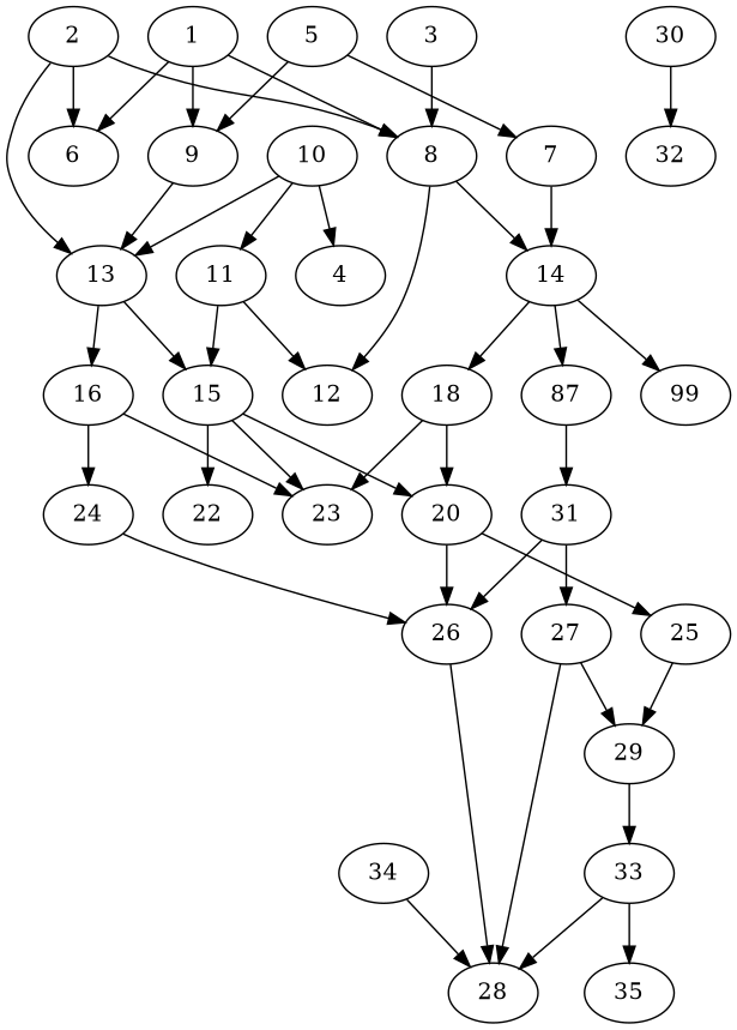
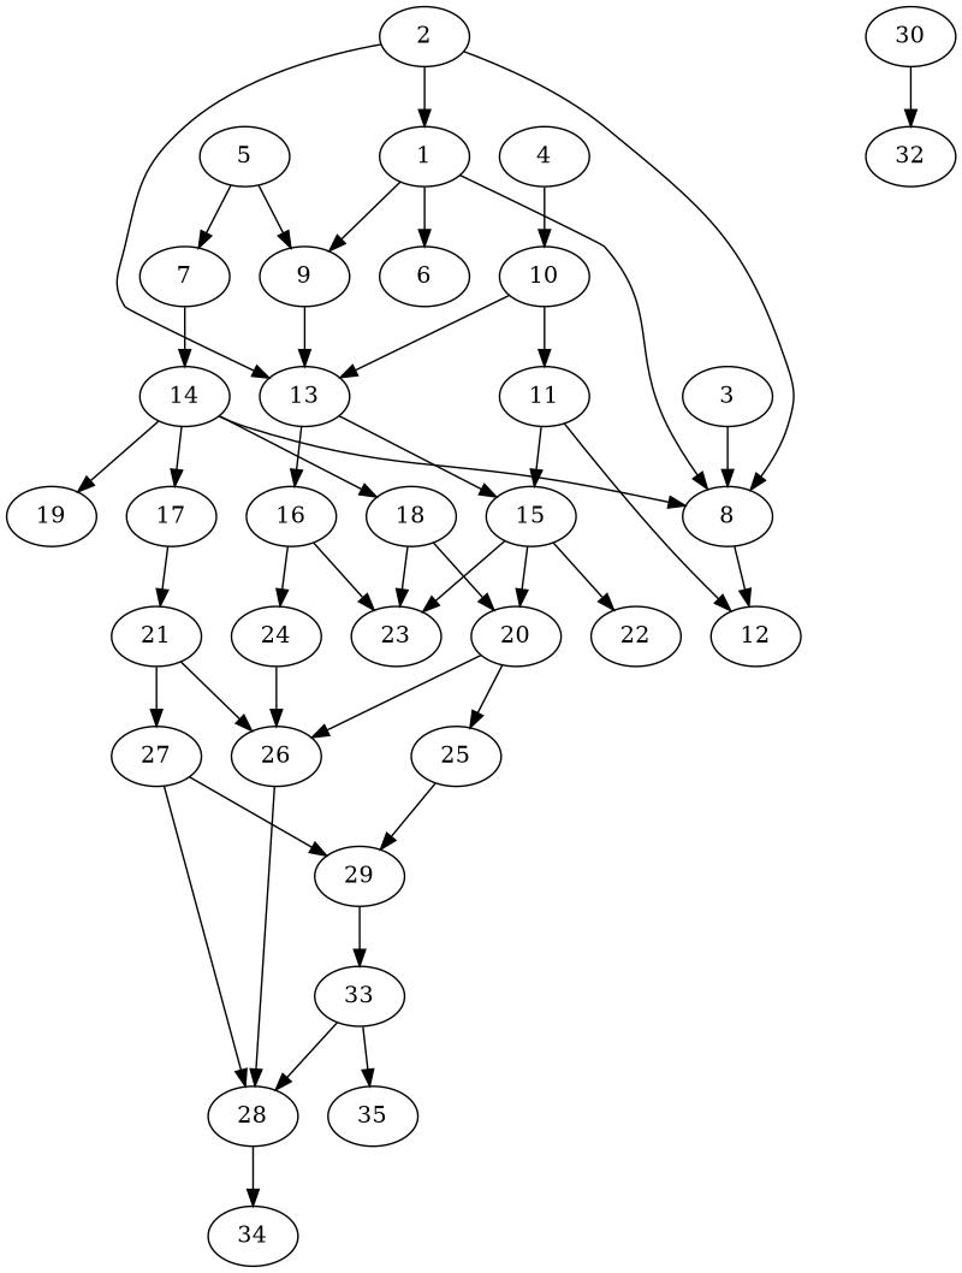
  digraph {
    node [alpha=0.06]
    1 [expect_size=35234816]
    6 [alpha=0.12 expect_size=5308416]
    8 [alpha=0.12 expect_size=40407040]
    9 [alpha=0.07 expect_size=48602112]
    14 [alpha=0.11 expect_size=19052544]
    12 [alpha=0.02 expect_size=29121536]
    13 [alpha=0.14 expect_size=36460544]
    15 [expect_size=33548288]
    16 [expect_size=37547008]
-   17 [alpha=0.04 expect_size=17537024 label=87]
+   17 [alpha=0.04 expect_size=17537024]
    18 [alpha=0.15 expect_size=19793920]
-   19 [alpha=0.17 expect_size=48011264 label=99]
+   19 [alpha=0.17 expect_size=48011264]
    2 [alpha=0.03 expect_size=47905792]
    3 [alpha=0.13 expect_size=35944448]
    7 [alpha=0.01 expect_size=51237888]
    4 [expect_size=21099520]
    10 [alpha=0.16 expect_size=6132736]
    11 [expect_size=15214592]
    5 [alpha=0.02 expect_size=39333888]
    20 [alpha=0.01 expect_size=17964032]
    22 [alpha=0.14 expect_size=21722112]
    23 [alpha=0.03 expect_size=27419648]
    24 [alpha=0.18 expect_size=13318144]
-   21 [alpha=0.19 expect_size=8531968 label=31]
+   21 [alpha=0.19 expect_size=8531968]
    25 [alpha=0.07 expect_size=39957504]
    26 [alpha=0.17 expect_size=7245824]
    27 [expect_size=20972544]
    29 [alpha=0.13 expect_size=18972672]
    28 [alpha=0.10 expect_size=31513600]
    33 [alpha=0.10 expect_size=43294720]
    30 [alpha=0.16 expect_size=10739712]
    32 [alpha=0.20 expect_size=10165248]
    34 [alpha=0.07 expect_size=49252352]
    35 [alpha=0.15 expect_size=43894784]
    1 -> 6
    1 -> 8
    1 -> 9
-   8 -> 14
+   14 -> 8
    8 -> 12
    9 -> 13
    14 -> 17
    14 -> 18
    14 -> 19
    13 -> 15
    13 -> 16
    15 -> 20
    15 -> 22
    15 -> 23
    16 -> 23
    16 -> 24
    17 -> 21
    18 -> 20
    18 -> 23
-   2 -> 6
+   2 -> 1
    2 -> 8
    2 -> 13
    3 -> 8
    7 -> 14
-   10 -> 4
+   4 -> 10
    10 -> 13
    10 -> 11
    11 -> 12
    11 -> 15
    5 -> 9
    5 -> 7
    20 -> 25
    20 -> 26
    24 -> 26
    21 -> 26
    21 -> 27
    25 -> 29
    26 -> 28
    27 -> 29
    27 -> 28
    29 -> 33
-   34 -> 28
+   28 -> 34
    33 -> 28
    33 -> 35
    30 -> 32
  }
